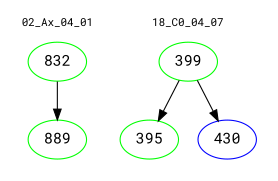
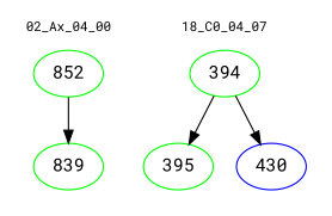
  digraph {
    fontname="Roboto Mono"
    node [color=green fontname="Roboto Mono"]
    edge [color=black fontname="Roboto Mono"]
-   n1 [label=832]
-   n2 [label=889]
-   n3 [label=399]
+   n1 [label=852]
+   n2 [label=839]
+   n3 [label=394]
    n4 [label=395]
    n5 [color=blue label=430]
    subgraph cluster_1 {
      color=white
      fontsize=10
-     label="02_Ax_04_01"
+     label="02_Ax_04_00"
      n1
      n2
    }
    subgraph cluster_2 {
      color=white
      fontsize=10
      label="18_C0_04_07"
      n3
      n4
      n5
    }
    n1 -> n2
    n3 -> n4
    n3 -> n5
  }
